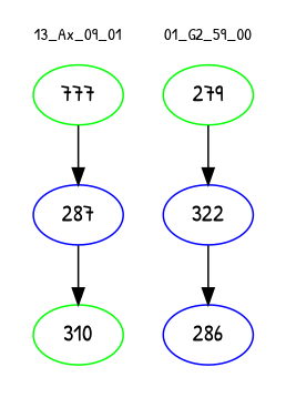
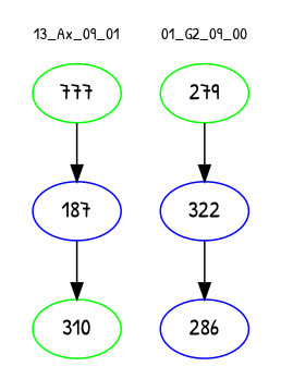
  digraph {
    fontname="Patrick Hand"
    node [color=green fontname="Patrick Hand"]
    edge [color=black fontname="Patrick Hand"]
    n1 [label=777]
-   n2 [color=blue label=287]
+   n2 [color=blue label=187]
    n3 [label=310]
    n4 [label=279]
    n5 [color=blue label=322]
    n6 [color=blue label=286]
    subgraph cluster_1 {
      color=white
      fontsize=10
      label="13_Ax_09_01"
      n1
      n2
      n3
    }
    subgraph cluster_2 {
      color=white
      fontsize=10
-     label="01_G2_59_00"
+     label="01_G2_09_00"
      n4
      n5
      n6
    }
    n1 -> n2
    n2 -> n3
    n4 -> n5
    n5 -> n6
  }
